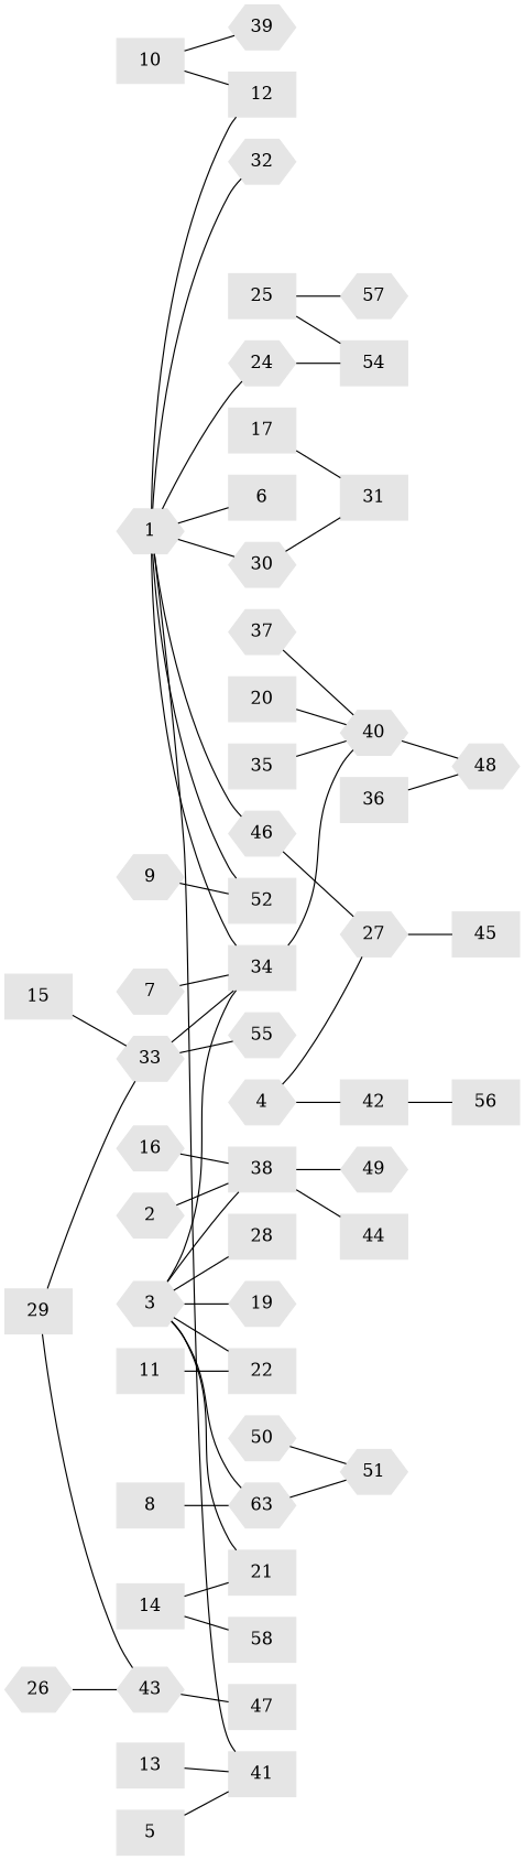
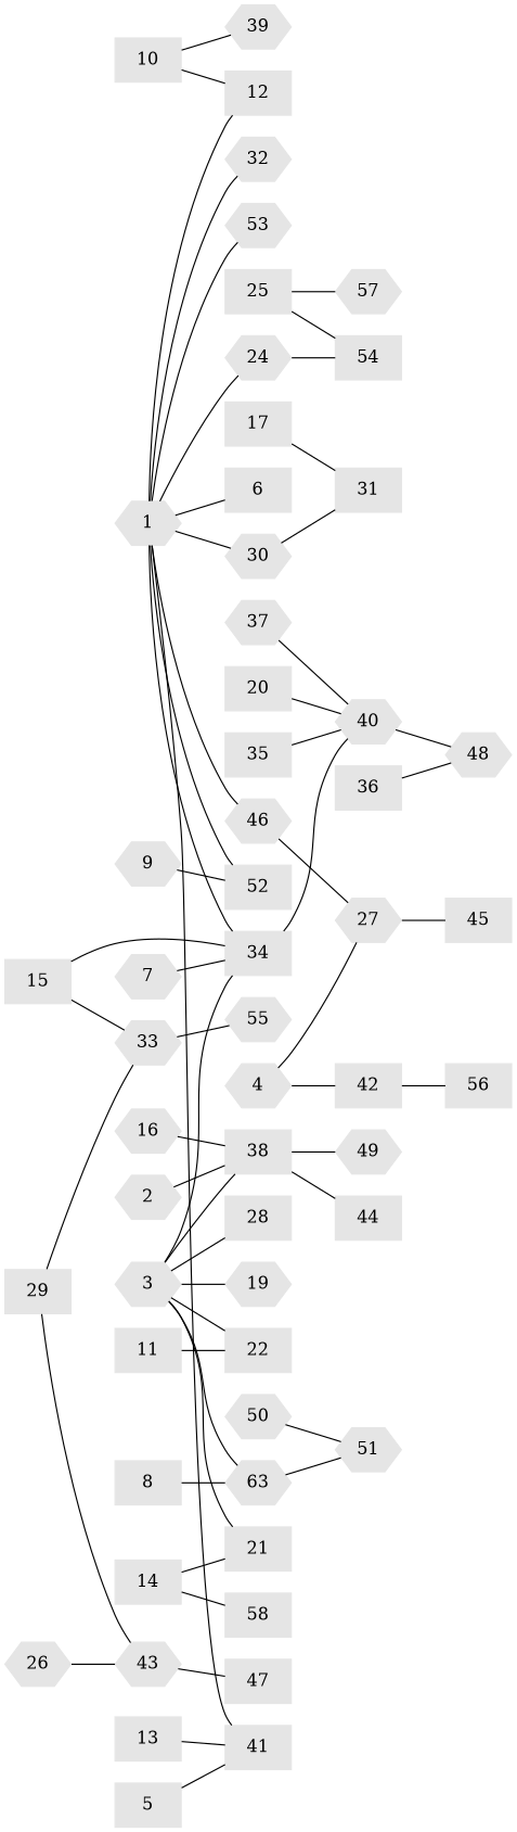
  graph {
    rankdir=LR
    node [color=gray90 shape=box style=filled]
    edge [weight=1.0]
    1 [shape=hexagon]
    6
    12
    24 [shape=hexagon]
    30 [shape=hexagon]
    32 [shape=hexagon]
    34
    41
    46 [shape=hexagon]
    52
+   53 [shape=hexagon]
    54
    27 [shape=hexagon]
    45
    31
    40 [shape=hexagon]
    2 [shape=hexagon]
    38
    44
    49 [shape=hexagon]
    3 [shape=hexagon]
    19 [shape=hexagon]
    21
    22
    n25 [label=63 shape=hexagon]
    28
    51 [shape=hexagon]
    4 [shape=hexagon]
    42
    56
    5
    7 [shape=hexagon]
    8
    9 [shape=hexagon]
    10
    39 [shape=hexagon]
    11
    13
    14
    n40 [label=58]
    33 [shape=hexagon]
    15
    55 [shape=hexagon]
    16 [shape=hexagon]
    17
    20
    48 [shape=hexagon]
    25
    57 [shape=hexagon]
    26 [shape=hexagon]
    43 [shape=hexagon]
    47
    29
    35
    36
    37 [shape=hexagon]
    50 [shape=hexagon]
    1 -- 6
    1 -- 12
    1 -- 24
    1 -- 30
    1 -- 32
    1 -- 34
    1 -- 41
    1 -- 46
    1 -- 52
+   1 -- 53
    24 -- 54
    30 -- 31
    34 -- 40
    46 -- 27
    27 -- 45
    40 -- 48
    2 -- 38
    38 -- 44
    38 -- 49
    3 -- 34
    3 -- 38
    3 -- 19
    3 -- 21
    3 -- 22
    3 -- n25
    3 -- 28
    n25 -- 51
    4 -- 27
    4 -- 42
    42 -- 56
    5 -- 41
    7 -- 34
    8 -- n25
    9 -- 52
    10 -- 12
    10 -- 39
    11 -- 22
    13 -- 41
    14 -- 21
    14 -- n40
-   33 -- 34
+   15 -- 34
    33 -- 55
    15 -- 33
    16 -- 38
    17 -- 31
    20 -- 40
    25 -- 54
    25 -- 57
    26 -- 43
    43 -- 47
    29 -- 33
    29 -- 43
    35 -- 40
    36 -- 48
    37 -- 40
    50 -- 51
  }
